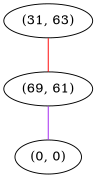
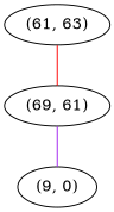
  graph {
-   "(61, 63)" [label="(31, 63)"]
+   "(61, 63)"
    "(69, 61)"
-   "(0, 0)"
+   "(0, 0)" [label="(9, 0)"]
    "(61, 63)" -- "(69, 61)" [color=red weight=1]
    "(69, 61)" -- "(0, 0)" [color=purple weight=4]
  }
